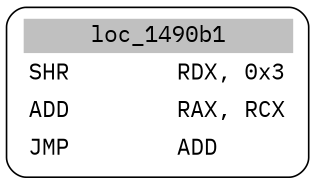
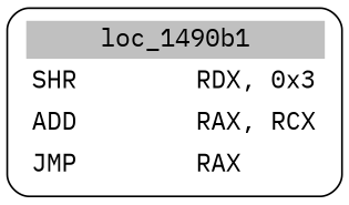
  digraph {
    fontname="IBM Plex Mono"
-   n1 [fontname="IBM Plex Mono" label=<<table border="0" cellborder="0" cellpadding="3"><tr><td align="center" colspan="2" bgcolor="grey">loc_1490b1</td></tr><tr><td align="left">SHR        RDX, 0x3</td></tr><tr><td align="left">ADD        RAX, RCX</td></tr><tr><td align="left">JMP        ADD</td></tr></table>> shape=Mrecord]
+   n1 [fontname="IBM Plex Mono" label=<<table border="0" cellborder="0" cellpadding="3"><tr><td align="center" colspan="2" bgcolor="grey">loc_1490b1</td></tr><tr><td align="left">SHR        RDX, 0x3</td></tr><tr><td align="left">ADD        RAX, RCX</td></tr><tr><td align="left">JMP        RAX</td></tr></table>> shape=Mrecord]
  }
